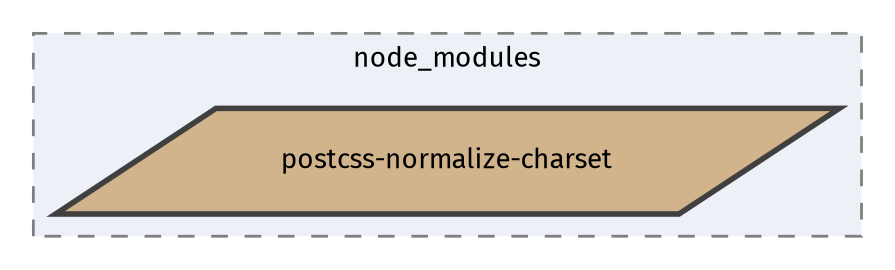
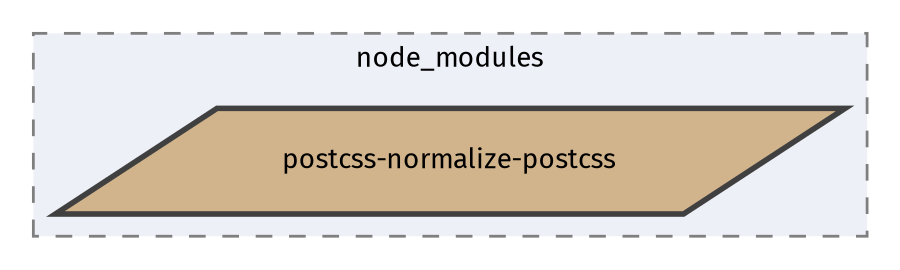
  digraph {
    compound=true
    fontname="Fira Sans"
-   n1 [color=grey25 fillcolor=tan fontname="Fira Sans" fontsize=10 height=0.2 label="postcss-normalize-charset" shape=parallelogram style="filled,bold" width=0.4]
+   n1 [color=grey25 fillcolor=tan fontname="Fira Sans" fontsize=10 height=0.2 label="postcss-normalize-postcss" shape=parallelogram style="filled,bold" width=0.4]
    subgraph cluster_1 {
      bgcolor="#edf0f7"
      fontsize=10
      label=node_modules
      pencolor=grey50
      style="filled,dashed"
      n1
    }
  }
